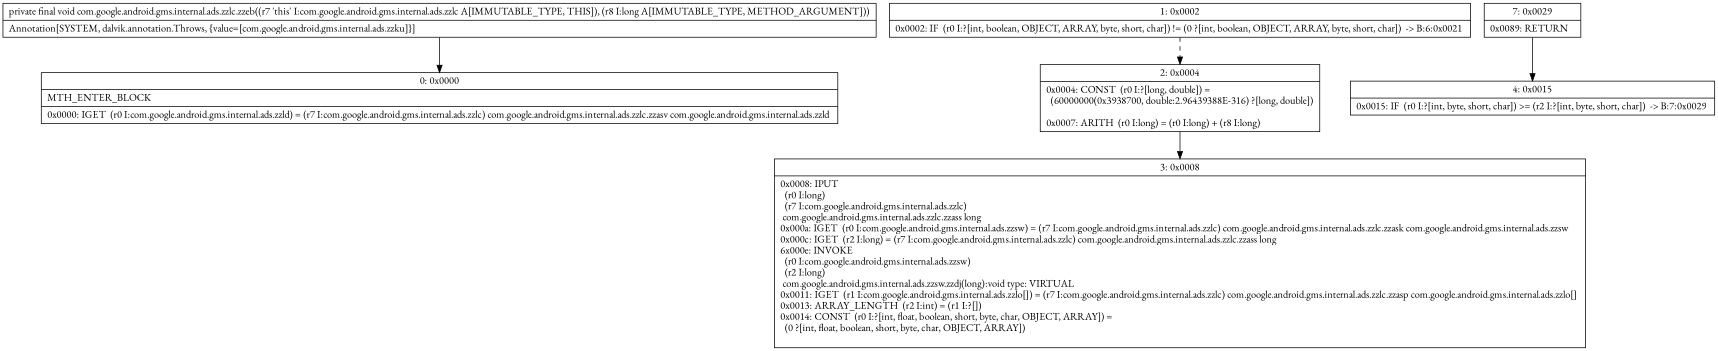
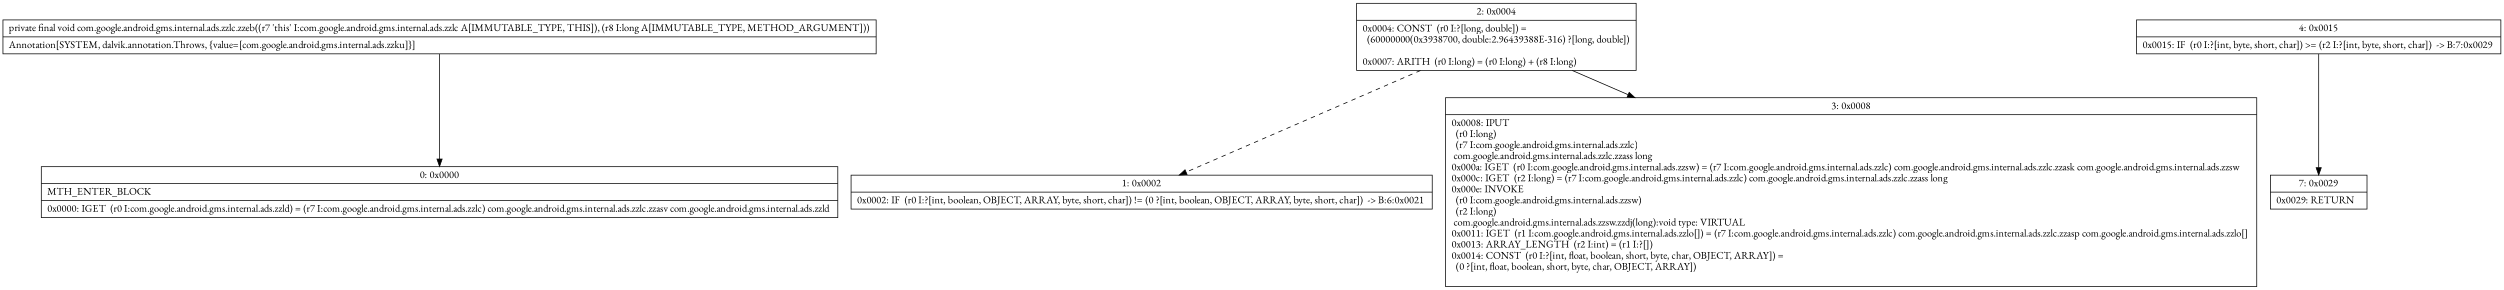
  digraph {
    fontname="EB Garamond"
    node [fontname="EB Garamond" shape=record]
    edge [fontname="EB Garamond"]
    n1 [label="{0\:\ 0x0000|MTH_ENTER_BLOCK\l|0x0000: IGET  (r0 I:com.google.android.gms.internal.ads.zzld) = (r7 I:com.google.android.gms.internal.ads.zzlc) com.google.android.gms.internal.ads.zzlc.zzasv com.google.android.gms.internal.ads.zzld \l}"]
    n2 [label="{1\:\ 0x0002|0x0002: IF  (r0 I:?[int, boolean, OBJECT, ARRAY, byte, short, char]) != (0 ?[int, boolean, OBJECT, ARRAY, byte, short, char])  \-\> B:6:0x0021 \l}"]
    n3 [label="{2\:\ 0x0004|0x0004: CONST  (r0 I:?[long, double]) = \l  (60000000(0x3938700, double:2.96439388E\-316) ?[long, double])\l \l0x0007: ARITH  (r0 I:long) = (r0 I:long) + (r8 I:long) \l}"]
-   n4 [label="{3\:\ 0x0008|0x0008: IPUT  \l  (r0 I:long)\l  (r7 I:com.google.android.gms.internal.ads.zzlc)\l com.google.android.gms.internal.ads.zzlc.zzass long \l0x000a: IGET  (r0 I:com.google.android.gms.internal.ads.zzsw) = (r7 I:com.google.android.gms.internal.ads.zzlc) com.google.android.gms.internal.ads.zzlc.zzask com.google.android.gms.internal.ads.zzsw \l0x000c: IGET  (r2 I:long) = (r7 I:com.google.android.gms.internal.ads.zzlc) com.google.android.gms.internal.ads.zzlc.zzass long \l6x000e: INVOKE  \l  (r0 I:com.google.android.gms.internal.ads.zzsw)\l  (r2 I:long)\l com.google.android.gms.internal.ads.zzsw.zzdj(long):void type: VIRTUAL \l0x0011: IGET  (r1 I:com.google.android.gms.internal.ads.zzlo[]) = (r7 I:com.google.android.gms.internal.ads.zzlc) com.google.android.gms.internal.ads.zzlc.zzasp com.google.android.gms.internal.ads.zzlo[] \l0x0013: ARRAY_LENGTH  (r2 I:int) = (r1 I:?[]) \l0x0014: CONST  (r0 I:?[int, float, boolean, short, byte, char, OBJECT, ARRAY]) = \l  (0 ?[int, float, boolean, short, byte, char, OBJECT, ARRAY])\l \l}"]
+   n4 [label="{3\:\ 0x0008|0x0008: IPUT  \l  (r0 I:long)\l  (r7 I:com.google.android.gms.internal.ads.zzlc)\l com.google.android.gms.internal.ads.zzlc.zzass long \l0x000a: IGET  (r0 I:com.google.android.gms.internal.ads.zzsw) = (r7 I:com.google.android.gms.internal.ads.zzlc) com.google.android.gms.internal.ads.zzlc.zzask com.google.android.gms.internal.ads.zzsw \l0x000c: IGET  (r2 I:long) = (r7 I:com.google.android.gms.internal.ads.zzlc) com.google.android.gms.internal.ads.zzlc.zzass long \l0x000e: INVOKE  \l  (r0 I:com.google.android.gms.internal.ads.zzsw)\l  (r2 I:long)\l com.google.android.gms.internal.ads.zzsw.zzdj(long):void type: VIRTUAL \l0x0011: IGET  (r1 I:com.google.android.gms.internal.ads.zzlo[]) = (r7 I:com.google.android.gms.internal.ads.zzlc) com.google.android.gms.internal.ads.zzlc.zzasp com.google.android.gms.internal.ads.zzlo[] \l0x0013: ARRAY_LENGTH  (r2 I:int) = (r1 I:?[]) \l0x0014: CONST  (r0 I:?[int, float, boolean, short, byte, char, OBJECT, ARRAY]) = \l  (0 ?[int, float, boolean, short, byte, char, OBJECT, ARRAY])\l \l}"]
    n5 [label="{4\:\ 0x0015|0x0015: IF  (r0 I:?[int, byte, short, char]) \>= (r2 I:?[int, byte, short, char])  \-\> B:7:0x0029 \l}"]
-   n6 [label="{7\:\ 0x0029|0x0089: RETURN   \l}"]
+   n6 [label="{7\:\ 0x0029|0x0029: RETURN   \l}"]
    n7 [label="{private final void com.google.android.gms.internal.ads.zzlc.zzeb((r7 'this' I:com.google.android.gms.internal.ads.zzlc A[IMMUTABLE_TYPE, THIS]), (r8 I:long A[IMMUTABLE_TYPE, METHOD_ARGUMENT]))  | Annotation[SYSTEM, dalvik.annotation.Throws, \{value=[com.google.android.gms.internal.ads.zzku]\}]\l}"]
-   n2 -> n3 [style=dashed]
+   n3 -> n2 [style=dashed]
    n3 -> n4
-   n6 -> n5
+   n5 -> n6
    n7 -> n1
  }
